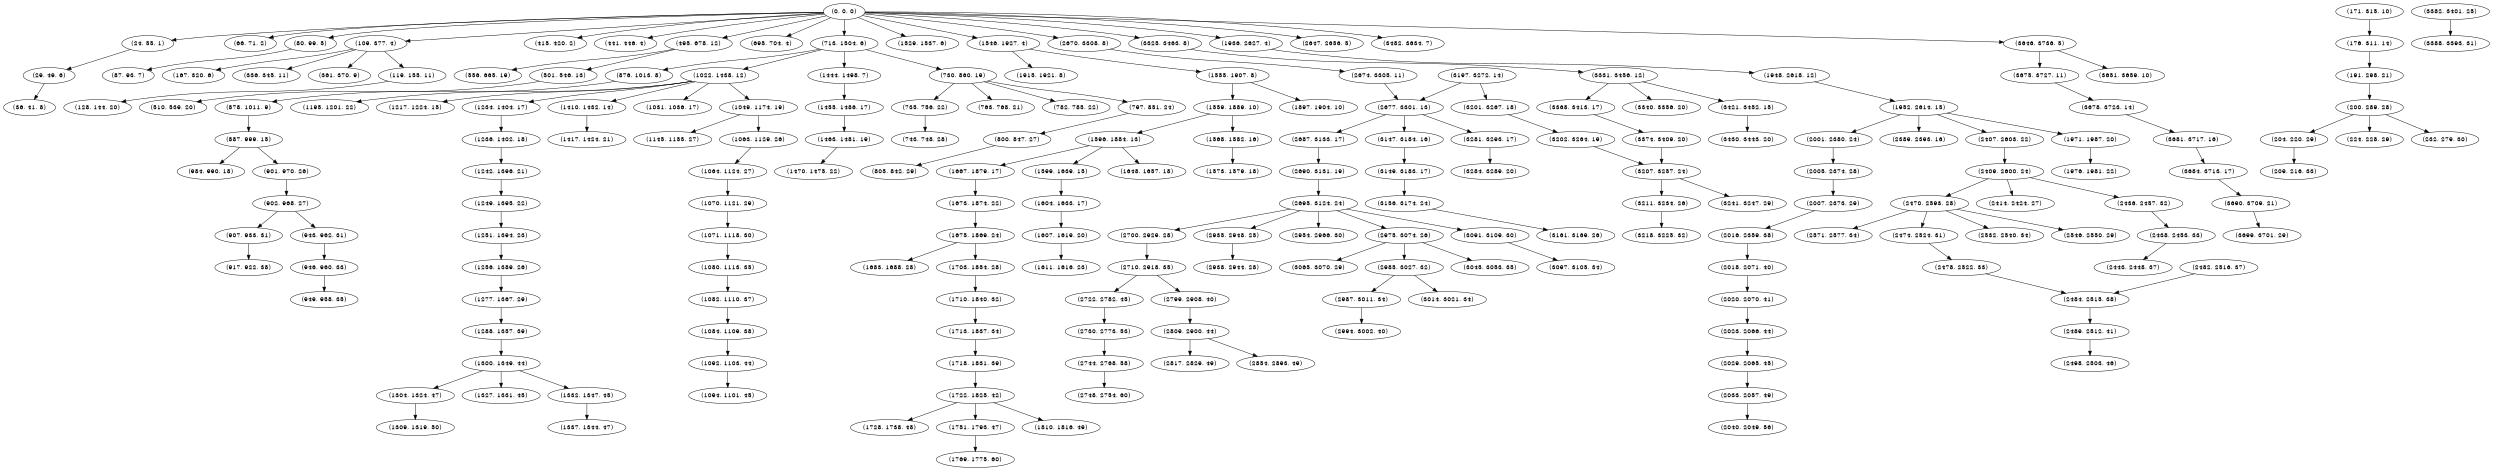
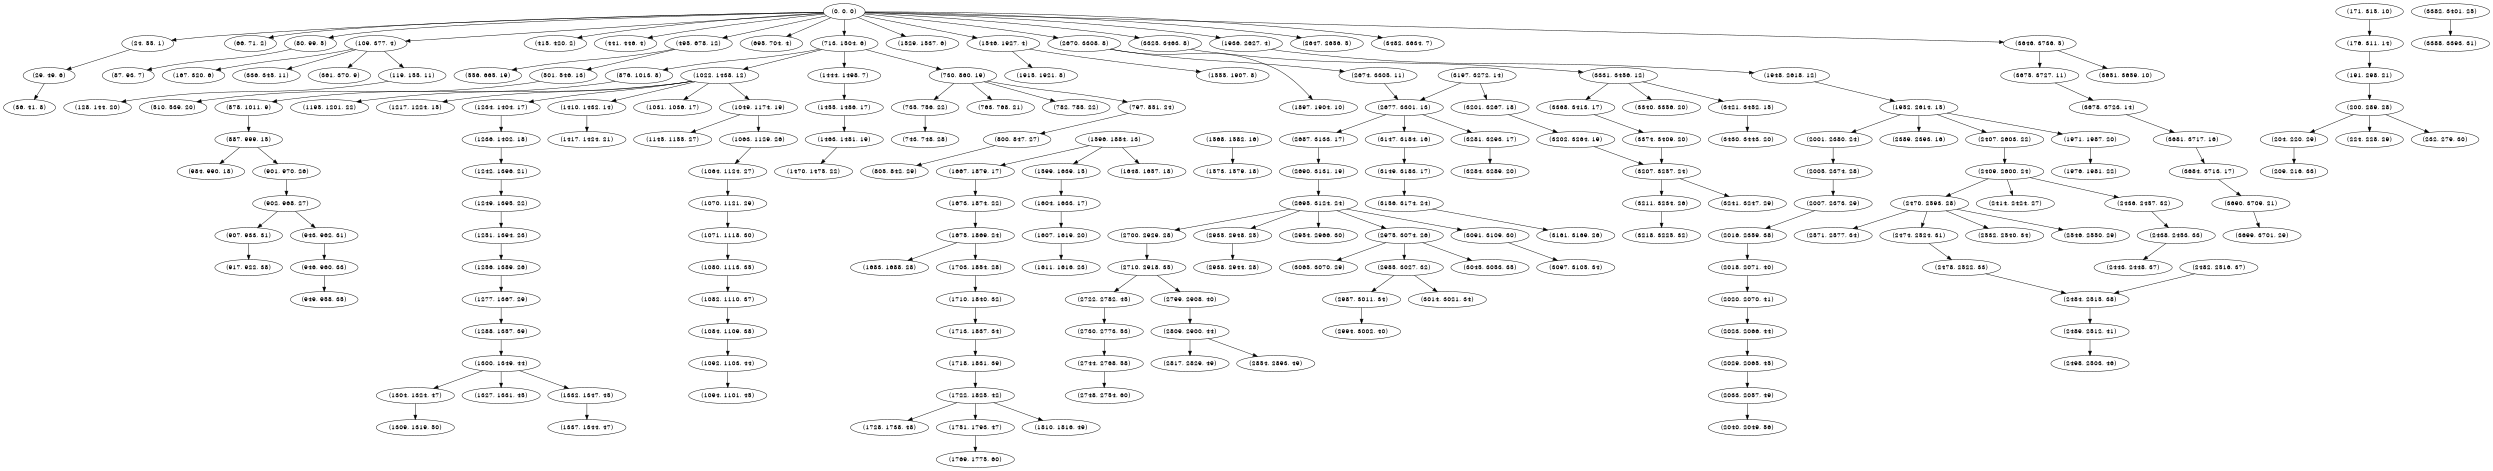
  digraph {
    "(0, 0, 0)"
    "(24, 55, 1)"
    "(66, 71, 2)"
    "(80, 99, 5)"
    "(109, 377, 4)"
    "(415, 420, 2)"
    "(441, 446, 4)"
    "(495, 678, 12)"
    "(695, 704, 4)"
    "(713, 1504, 6)"
    "(1529, 1537, 6)"
    "(1546, 1927, 4)"
    "(1936, 2627, 4)"
    "(2647, 2656, 5)"
    "(2670, 3308, 8)"
    "(3325, 3463, 8)"
    "(3482, 3634, 7)"
    "(3646, 3736, 5)"
    "(29, 49, 6)"
    "(87, 93, 7)"
    "(119, 155, 11)"
    "(167, 320, 6)"
    "(336, 345, 11)"
    "(361, 370, 9)"
    "(501, 546, 13)"
    "(556, 665, 19)"
    "(730, 860, 19)"
    "(876, 1013, 8)"
    "(1022, 1438, 12)"
    "(1444, 1498, 7)"
    "(1555, 1907, 8)"
    "(1915, 1921, 8)"
    "(1948, 2618, 12)"
    "(2674, 3305, 11)"
    "(3331, 3456, 12)"
    "(3651, 3659, 10)"
    "(3675, 3727, 11)"
    "(36, 41, 8)"
    "(128, 144, 20)"
    "(171, 315, 10)"
    "(176, 311, 14)"
    "(191, 298, 21)"
    "(200, 289, 28)"
    "(204, 220, 29)"
    "(224, 228, 29)"
    "(232, 279, 30)"
    "(209, 216, 33)"
    "(510, 539, 20)"
    "(735, 756, 22)"
    "(763, 768, 21)"
    "(782, 785, 22)"
    "(797, 851, 24)"
    "(878, 1011, 9)"
    "(1031, 1036, 17)"
    "(1049, 1174, 19)"
    "(1195, 1201, 22)"
    "(1217, 1224, 15)"
    "(1234, 1404, 17)"
    "(1410, 1432, 14)"
    "(1455, 1486, 17)"
    "(743, 748, 28)"
    "(800, 847, 27)"
    "(805, 842, 29)"
    "(887, 999, 15)"
    "(901, 970, 26)"
    "(984, 990, 18)"
    "(902, 968, 27)"
    "(907, 933, 31)"
    "(943, 962, 31)"
    "(917, 922, 38)"
    "(946, 960, 33)"
    "(949, 958, 35)"
    "(1063, 1129, 26)"
    "(1145, 1155, 27)"
    "(1236, 1402, 18)"
    "(1417, 1424, 21)"
    "(1064, 1124, 27)"
    "(1070, 1121, 29)"
    "(1071, 1118, 30)"
    "(1080, 1113, 35)"
    "(1082, 1110, 37)"
    "(1084, 1109, 38)"
    "(1092, 1103, 44)"
    "(1094, 1101, 45)"
    "(1242, 1396, 21)"
    "(1249, 1395, 22)"
    "(1251, 1394, 23)"
    "(1256, 1389, 26)"
    "(1277, 1367, 29)"
    "(1288, 1357, 39)"
    "(1300, 1349, 44)"
    "(1304, 1324, 47)"
    "(1327, 1331, 45)"
    "(1332, 1347, 45)"
    "(1309, 1319, 50)"
    "(1337, 1344, 47)"
    "(1463, 1481, 19)"
    "(1470, 1475, 22)"
-   "(1559, 1889, 10)"
    "(1897, 1904, 10)"
    "(1568, 1582, 16)"
    "(1596, 1884, 13)"
    "(1573, 1579, 18)"
    "(1599, 1639, 15)"
    "(1648, 1657, 18)"
    "(1667, 1879, 17)"
    "(1604, 1633, 17)"
    "(1673, 1874, 22)"
    "(1607, 1619, 20)"
    "(1611, 1616, 23)"
    "(1675, 1869, 24)"
    "(1683, 1688, 28)"
    "(1703, 1854, 28)"
    "(1710, 1840, 32)"
    "(1713, 1837, 34)"
    "(1718, 1831, 39)"
    "(1722, 1825, 42)"
    "(1728, 1738, 48)"
    "(1751, 1793, 47)"
    "(1810, 1816, 49)"
    "(1769, 1775, 60)"
    "(1952, 2614, 15)"
    "(1971, 1987, 20)"
    "(2001, 2380, 24)"
    "(2389, 2393, 16)"
    "(2407, 2603, 22)"
    "(1976, 1981, 22)"
    "(2005, 2374, 28)"
    "(2409, 2600, 24)"
    "(2007, 2373, 29)"
    "(2016, 2359, 38)"
    "(2018, 2071, 40)"
    "(2020, 2070, 41)"
    "(2023, 2066, 44)"
    "(2029, 2065, 45)"
    "(2033, 2057, 49)"
    "(2040, 2049, 56)"
    "(2414, 2424, 27)"
    "(2436, 2457, 32)"
    "(2470, 2593, 28)"
    "(2438, 2453, 33)"
    "(2474, 2524, 31)"
    "(2532, 2540, 34)"
    "(2546, 2550, 29)"
    "(2571, 2577, 34)"
    "(2443, 2448, 37)"
    "(2478, 2522, 33)"
    "(2484, 2515, 38)"
    "(2482, 2516, 37)"
    "(2489, 2512, 41)"
    "(2498, 2503, 46)"
    "(2677, 3301, 13)"
    "(2687, 3133, 17)"
    "(3147, 3184, 16)"
    "(3281, 3293, 17)"
    "(2690, 3131, 19)"
    "(3149, 3183, 17)"
    "(3197, 3272, 14)"
    "(3201, 3267, 18)"
    "(3284, 3289, 20)"
    "(2695, 3124, 24)"
    "(2700, 2929, 28)"
    "(2935, 2948, 25)"
    "(2954, 2966, 30)"
    "(2975, 3074, 26)"
    "(3091, 3109, 30)"
    "(2710, 2918, 35)"
    "(2938, 2944, 28)"
    "(2985, 3027, 32)"
    "(3045, 3053, 35)"
    "(3065, 3070, 29)"
    "(3097, 3105, 34)"
    "(2722, 2782, 45)"
    "(2799, 2908, 40)"
    "(2730, 2773, 53)"
    "(2809, 2900, 44)"
    "(2744, 2768, 58)"
    "(2748, 2754, 60)"
    "(2817, 2829, 49)"
    "(2854, 2893, 49)"
    "(2987, 3011, 34)"
    "(3014, 3021, 34)"
    "(2994, 3002, 40)"
    "(3156, 3174, 24)"
    "(3161, 3169, 26)"
    "(3202, 3264, 19)"
    "(3207, 3257, 24)"
    "(3211, 3234, 26)"
    "(3241, 3247, 29)"
    "(3218, 3225, 32)"
    "(3340, 3356, 20)"
    "(3368, 3413, 17)"
    "(3421, 3452, 15)"
    "(3374, 3409, 20)"
    "(3430, 3443, 20)"
    "(3382, 3401, 25)"
    "(3388, 3393, 31)"
    "(3678, 3723, 14)"
    "(3681, 3717, 16)"
    "(3684, 3713, 17)"
    "(3690, 3709, 21)"
    "(3699, 3701, 29)"
    "(0, 0, 0)" -> "(24, 55, 1)"
    "(0, 0, 0)" -> "(66, 71, 2)"
    "(0, 0, 0)" -> "(80, 99, 5)"
    "(0, 0, 0)" -> "(109, 377, 4)"
    "(0, 0, 0)" -> "(415, 420, 2)"
    "(0, 0, 0)" -> "(441, 446, 4)"
    "(0, 0, 0)" -> "(495, 678, 12)"
    "(0, 0, 0)" -> "(695, 704, 4)"
    "(0, 0, 0)" -> "(713, 1504, 6)"
    "(0, 0, 0)" -> "(1529, 1537, 6)"
    "(0, 0, 0)" -> "(1546, 1927, 4)"
    "(0, 0, 0)" -> "(1936, 2627, 4)"
    "(0, 0, 0)" -> "(2647, 2656, 5)"
    "(0, 0, 0)" -> "(2670, 3308, 8)"
    "(0, 0, 0)" -> "(3325, 3463, 8)"
    "(0, 0, 0)" -> "(3482, 3634, 7)"
    "(0, 0, 0)" -> "(3646, 3736, 5)"
    "(24, 55, 1)" -> "(29, 49, 6)"
    "(80, 99, 5)" -> "(87, 93, 7)"
    "(109, 377, 4)" -> "(119, 155, 11)"
    "(109, 377, 4)" -> "(167, 320, 6)"
    "(109, 377, 4)" -> "(336, 345, 11)"
    "(109, 377, 4)" -> "(361, 370, 9)"
    "(495, 678, 12)" -> "(501, 546, 13)"
    "(495, 678, 12)" -> "(556, 665, 19)"
    "(713, 1504, 6)" -> "(730, 860, 19)"
    "(713, 1504, 6)" -> "(876, 1013, 8)"
    "(713, 1504, 6)" -> "(1022, 1438, 12)"
    "(713, 1504, 6)" -> "(1444, 1498, 7)"
    "(1546, 1927, 4)" -> "(1555, 1907, 8)"
    "(1546, 1927, 4)" -> "(1915, 1921, 8)"
    "(1936, 2627, 4)" -> "(1948, 2618, 12)"
    "(2670, 3308, 8)" -> "(2674, 3305, 11)"
    "(3325, 3463, 8)" -> "(3331, 3456, 12)"
    "(3646, 3736, 5)" -> "(3651, 3659, 10)"
    "(3646, 3736, 5)" -> "(3675, 3727, 11)"
    "(29, 49, 6)" -> "(36, 41, 8)"
    "(119, 155, 11)" -> "(128, 144, 20)"
    "(501, 546, 13)" -> "(510, 539, 20)"
    "(730, 860, 19)" -> "(735, 756, 22)"
    "(730, 860, 19)" -> "(763, 768, 21)"
    "(730, 860, 19)" -> "(782, 785, 22)"
    "(730, 860, 19)" -> "(797, 851, 24)"
    "(876, 1013, 8)" -> "(878, 1011, 9)"
    "(1022, 1438, 12)" -> "(1031, 1036, 17)"
    "(1022, 1438, 12)" -> "(1049, 1174, 19)"
    "(1022, 1438, 12)" -> "(1195, 1201, 22)"
    "(1022, 1438, 12)" -> "(1217, 1224, 15)"
    "(1022, 1438, 12)" -> "(1234, 1404, 17)"
    "(1022, 1438, 12)" -> "(1410, 1432, 14)"
    "(1444, 1498, 7)" -> "(1455, 1486, 17)"
-   "(1555, 1907, 8)" -> "(1559, 1889, 10)"
-   "(1555, 1907, 8)" -> "(1897, 1904, 10)"
+   "(2670, 3308, 8)" -> "(1897, 1904, 10)"
    "(1948, 2618, 12)" -> "(1952, 2614, 15)"
    "(2674, 3305, 11)" -> "(2677, 3301, 13)"
    "(3331, 3456, 12)" -> "(3340, 3356, 20)"
    "(3331, 3456, 12)" -> "(3368, 3413, 17)"
    "(3331, 3456, 12)" -> "(3421, 3452, 15)"
    "(3675, 3727, 11)" -> "(3678, 3723, 14)"
    "(171, 315, 10)" -> "(176, 311, 14)"
    "(176, 311, 14)" -> "(191, 298, 21)"
    "(191, 298, 21)" -> "(200, 289, 28)"
    "(200, 289, 28)" -> "(204, 220, 29)"
    "(200, 289, 28)" -> "(224, 228, 29)"
    "(200, 289, 28)" -> "(232, 279, 30)"
    "(204, 220, 29)" -> "(209, 216, 33)"
    "(735, 756, 22)" -> "(743, 748, 28)"
    "(797, 851, 24)" -> "(800, 847, 27)"
    "(878, 1011, 9)" -> "(887, 999, 15)"
    "(1049, 1174, 19)" -> "(1063, 1129, 26)"
    "(1049, 1174, 19)" -> "(1145, 1155, 27)"
    "(1234, 1404, 17)" -> "(1236, 1402, 18)"
    "(1410, 1432, 14)" -> "(1417, 1424, 21)"
    "(1455, 1486, 17)" -> "(1463, 1481, 19)"
    "(800, 847, 27)" -> "(805, 842, 29)"
    "(887, 999, 15)" -> "(901, 970, 26)"
    "(887, 999, 15)" -> "(984, 990, 18)"
    "(901, 970, 26)" -> "(902, 968, 27)"
    "(902, 968, 27)" -> "(907, 933, 31)"
    "(902, 968, 27)" -> "(943, 962, 31)"
    "(907, 933, 31)" -> "(917, 922, 38)"
    "(943, 962, 31)" -> "(946, 960, 33)"
    "(946, 960, 33)" -> "(949, 958, 35)"
    "(1063, 1129, 26)" -> "(1064, 1124, 27)"
    "(1236, 1402, 18)" -> "(1242, 1396, 21)"
    "(1064, 1124, 27)" -> "(1070, 1121, 29)"
    "(1070, 1121, 29)" -> "(1071, 1118, 30)"
    "(1071, 1118, 30)" -> "(1080, 1113, 35)"
    "(1080, 1113, 35)" -> "(1082, 1110, 37)"
    "(1082, 1110, 37)" -> "(1084, 1109, 38)"
    "(1084, 1109, 38)" -> "(1092, 1103, 44)"
    "(1092, 1103, 44)" -> "(1094, 1101, 45)"
    "(1242, 1396, 21)" -> "(1249, 1395, 22)"
    "(1249, 1395, 22)" -> "(1251, 1394, 23)"
    "(1251, 1394, 23)" -> "(1256, 1389, 26)"
    "(1256, 1389, 26)" -> "(1277, 1367, 29)"
    "(1277, 1367, 29)" -> "(1288, 1357, 39)"
    "(1288, 1357, 39)" -> "(1300, 1349, 44)"
    "(1300, 1349, 44)" -> "(1304, 1324, 47)"
    "(1300, 1349, 44)" -> "(1327, 1331, 45)"
    "(1300, 1349, 44)" -> "(1332, 1347, 45)"
    "(1304, 1324, 47)" -> "(1309, 1319, 50)"
    "(1332, 1347, 45)" -> "(1337, 1344, 47)"
    "(1463, 1481, 19)" -> "(1470, 1475, 22)"
-   "(1559, 1889, 10)" -> "(1568, 1582, 16)"
-   "(1559, 1889, 10)" -> "(1596, 1884, 13)"
    "(1568, 1582, 16)" -> "(1573, 1579, 18)"
    "(1596, 1884, 13)" -> "(1599, 1639, 15)"
    "(1596, 1884, 13)" -> "(1648, 1657, 18)"
    "(1596, 1884, 13)" -> "(1667, 1879, 17)"
    "(1599, 1639, 15)" -> "(1604, 1633, 17)"
    "(1667, 1879, 17)" -> "(1673, 1874, 22)"
    "(1604, 1633, 17)" -> "(1607, 1619, 20)"
    "(1673, 1874, 22)" -> "(1675, 1869, 24)"
    "(1607, 1619, 20)" -> "(1611, 1616, 23)"
    "(1675, 1869, 24)" -> "(1683, 1688, 28)"
    "(1675, 1869, 24)" -> "(1703, 1854, 28)"
    "(1703, 1854, 28)" -> "(1710, 1840, 32)"
    "(1710, 1840, 32)" -> "(1713, 1837, 34)"
    "(1713, 1837, 34)" -> "(1718, 1831, 39)"
    "(1718, 1831, 39)" -> "(1722, 1825, 42)"
    "(1722, 1825, 42)" -> "(1728, 1738, 48)"
    "(1722, 1825, 42)" -> "(1751, 1793, 47)"
    "(1722, 1825, 42)" -> "(1810, 1816, 49)"
    "(1751, 1793, 47)" -> "(1769, 1775, 60)"
    "(1952, 2614, 15)" -> "(1971, 1987, 20)"
    "(1952, 2614, 15)" -> "(2001, 2380, 24)"
    "(1952, 2614, 15)" -> "(2389, 2393, 16)"
    "(1952, 2614, 15)" -> "(2407, 2603, 22)"
    "(1971, 1987, 20)" -> "(1976, 1981, 22)"
    "(2001, 2380, 24)" -> "(2005, 2374, 28)"
    "(2407, 2603, 22)" -> "(2409, 2600, 24)"
    "(2005, 2374, 28)" -> "(2007, 2373, 29)"
    "(2409, 2600, 24)" -> "(2414, 2424, 27)"
    "(2409, 2600, 24)" -> "(2436, 2457, 32)"
    "(2409, 2600, 24)" -> "(2470, 2593, 28)"
    "(2007, 2373, 29)" -> "(2016, 2359, 38)"
    "(2016, 2359, 38)" -> "(2018, 2071, 40)"
    "(2018, 2071, 40)" -> "(2020, 2070, 41)"
    "(2020, 2070, 41)" -> "(2023, 2066, 44)"
    "(2023, 2066, 44)" -> "(2029, 2065, 45)"
    "(2029, 2065, 45)" -> "(2033, 2057, 49)"
    "(2033, 2057, 49)" -> "(2040, 2049, 56)"
    "(2436, 2457, 32)" -> "(2438, 2453, 33)"
    "(2470, 2593, 28)" -> "(2474, 2524, 31)"
    "(2470, 2593, 28)" -> "(2532, 2540, 34)"
    "(2470, 2593, 28)" -> "(2546, 2550, 29)"
    "(2470, 2593, 28)" -> "(2571, 2577, 34)"
    "(2438, 2453, 33)" -> "(2443, 2448, 37)"
    "(2474, 2524, 31)" -> "(2478, 2522, 33)"
    "(2478, 2522, 33)" -> "(2484, 2515, 38)"
    "(2484, 2515, 38)" -> "(2489, 2512, 41)"
    "(2482, 2516, 37)" -> "(2484, 2515, 38)"
    "(2489, 2512, 41)" -> "(2498, 2503, 46)"
    "(2677, 3301, 13)" -> "(2687, 3133, 17)"
    "(2677, 3301, 13)" -> "(3147, 3184, 16)"
    "(2677, 3301, 13)" -> "(3281, 3293, 17)"
    "(2687, 3133, 17)" -> "(2690, 3131, 19)"
    "(3147, 3184, 16)" -> "(3149, 3183, 17)"
    "(3281, 3293, 17)" -> "(3284, 3289, 20)"
    "(2690, 3131, 19)" -> "(2695, 3124, 24)"
    "(3149, 3183, 17)" -> "(3156, 3174, 24)"
    "(3197, 3272, 14)" -> "(2677, 3301, 13)"
    "(3197, 3272, 14)" -> "(3201, 3267, 18)"
    "(3201, 3267, 18)" -> "(3202, 3264, 19)"
    "(2695, 3124, 24)" -> "(2700, 2929, 28)"
    "(2695, 3124, 24)" -> "(2935, 2948, 25)"
    "(2695, 3124, 24)" -> "(2954, 2966, 30)"
    "(2695, 3124, 24)" -> "(2975, 3074, 26)"
    "(2695, 3124, 24)" -> "(3091, 3109, 30)"
    "(2700, 2929, 28)" -> "(2710, 2918, 35)"
    "(2935, 2948, 25)" -> "(2938, 2944, 28)"
    "(2975, 3074, 26)" -> "(2985, 3027, 32)"
    "(2975, 3074, 26)" -> "(3045, 3053, 35)"
    "(2975, 3074, 26)" -> "(3065, 3070, 29)"
    "(3091, 3109, 30)" -> "(3097, 3105, 34)"
    "(2710, 2918, 35)" -> "(2722, 2782, 45)"
    "(2710, 2918, 35)" -> "(2799, 2908, 40)"
    "(2985, 3027, 32)" -> "(2987, 3011, 34)"
    "(2985, 3027, 32)" -> "(3014, 3021, 34)"
    "(2722, 2782, 45)" -> "(2730, 2773, 53)"
    "(2799, 2908, 40)" -> "(2809, 2900, 44)"
    "(2730, 2773, 53)" -> "(2744, 2768, 58)"
    "(2809, 2900, 44)" -> "(2817, 2829, 49)"
    "(2809, 2900, 44)" -> "(2854, 2893, 49)"
    "(2744, 2768, 58)" -> "(2748, 2754, 60)"
    "(2987, 3011, 34)" -> "(2994, 3002, 40)"
    "(3156, 3174, 24)" -> "(3161, 3169, 26)"
    "(3202, 3264, 19)" -> "(3207, 3257, 24)"
    "(3207, 3257, 24)" -> "(3211, 3234, 26)"
    "(3207, 3257, 24)" -> "(3241, 3247, 29)"
    "(3211, 3234, 26)" -> "(3218, 3225, 32)"
    "(3368, 3413, 17)" -> "(3374, 3409, 20)"
    "(3421, 3452, 15)" -> "(3430, 3443, 20)"
    "(3374, 3409, 20)" -> "(3207, 3257, 24)"
    "(3382, 3401, 25)" -> "(3388, 3393, 31)"
    "(3678, 3723, 14)" -> "(3681, 3717, 16)"
    "(3681, 3717, 16)" -> "(3684, 3713, 17)"
    "(3684, 3713, 17)" -> "(3690, 3709, 21)"
    "(3690, 3709, 21)" -> "(3699, 3701, 29)"
  }
